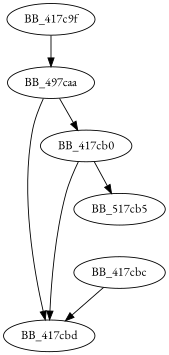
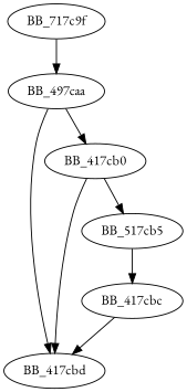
  digraph {
    fontname="EB Garamond"
    node [fontname="EB Garamond"]
    edge [fontname="EB Garamond"]
    n1 [label=BB_497caa]
-   BB_417c9f
+   BB_417c9f [label=BB_717c9f]
    BB_417cbd
    BB_417cb0
    n5 [label=BB_517cb5]
    BB_417cbc
    n1 -> BB_417cbd
    n1 -> BB_417cb0
    BB_417c9f -> n1
    BB_417cb0 -> BB_417cbd
    BB_417cb0 -> n5
+   n5 -> BB_417cbc
    BB_417cbc -> BB_417cbd
  }
